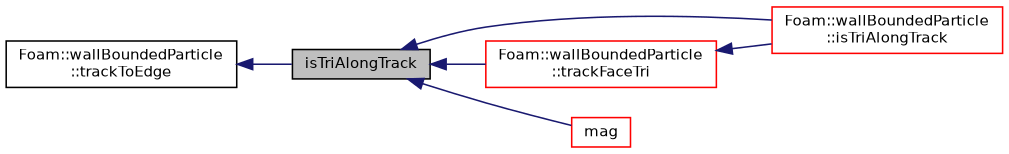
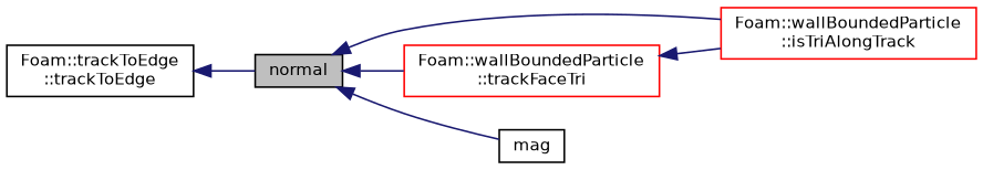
  digraph {
    rankdir=LR
    node [color=black fontname=Helvetica fontsize=10 shape=record]
    edge [color=midnightblue dir=back fontname=Helvetica fontsize=10 labelfontname=Helvetica labelfontsize=10 style=solid]
-   n1 [fillcolor=grey75 fontcolor=black height=0.2 label=isTriAlongTrack style=filled width=0.4]
+   n1 [fillcolor=grey75 fontcolor=black height=0.2 label=normal style=filled width=0.4]
    n2 [color=red height=0.2 label="Foam::wallBoundedParticle\l::isTriAlongTrack" width=0.4]
    n3 [color=red height=0.2 label="Foam::wallBoundedParticle\l::trackFaceTri" width=0.4]
-   n4 [color=red height=0.2 label=mag width=0.4]
-   n5 [height=0.2 label="Foam::wallBoundedParticle\l::trackToEdge" width=0.4]
+   n4 [height=0.2 label=mag width=0.4]
+   n5 [height=0.2 label="Foam::trackToEdge\l::trackToEdge" width=0.4]
    n1 -> n2
    n1 -> n3
    n1 -> n4
    n3 -> n2
    n5 -> n1
  }
